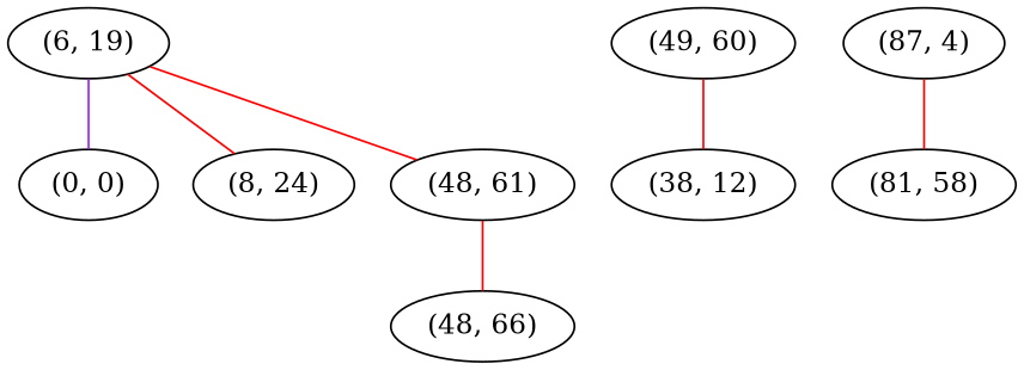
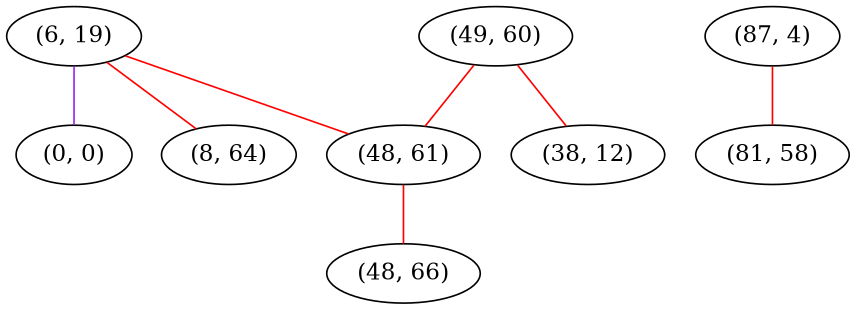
  graph {
    edge [color=red weight=1]
    "(6, 19)"
    "(0, 0)"
-   "(8, 64)" [label="(8, 24)"]
+   "(8, 64)"
    "(48, 61)"
    "(49, 60)"
    n6 [label="(38, 12)"]
    "(48, 66)"
    n8 [label="(87, 4)"]
    "(81, 58)"
    "(6, 19)" -- "(0, 0)" [color=purple weight=4]
    "(6, 19)" -- "(8, 64)"
    "(6, 19)" -- "(48, 61)"
    "(48, 61)" -- "(48, 66)"
+   "(49, 60)" -- "(48, 61)"
    "(49, 60)" -- n6
    n8 -- "(81, 58)"
  }
